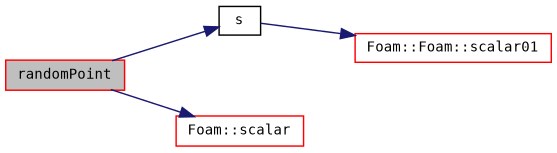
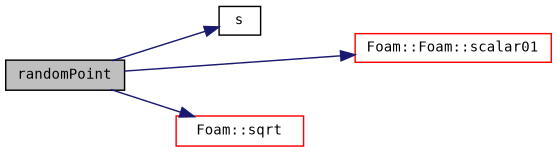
  digraph {
    fontname="DejaVu Sans Mono"
    rankdir=LR
    node [color=black fontname="DejaVu Sans Mono" fontsize=10 shape=record]
    edge [color=midnightblue fontname="DejaVu Sans Mono" fontsize=10 labelfontname=FreeSans labelfontsize=10 style=solid]
-   n1 [color=red fillcolor=grey75 fontcolor=black height=0.2 label=randomPoint style=filled width=0.4]
+   n1 [fillcolor=grey75 fontcolor=black height=0.2 label=randomPoint style=filled width=0.4]
    n2 [height=0.2 label=s width=0.4]
    n3 [color=red height=0.2 label="Foam::Foam::scalar01" width=0.4]
-   n4 [color=red height=0.2 label="Foam::scalar" width=0.4]
+   n4 [color=red height=0.2 label="Foam::sqrt" width=0.4]
    n1 -> n2
-   n2 -> n3
+   n1 -> n3
    n1 -> n4
  }
